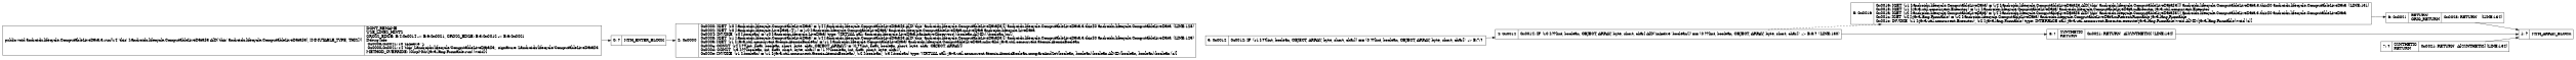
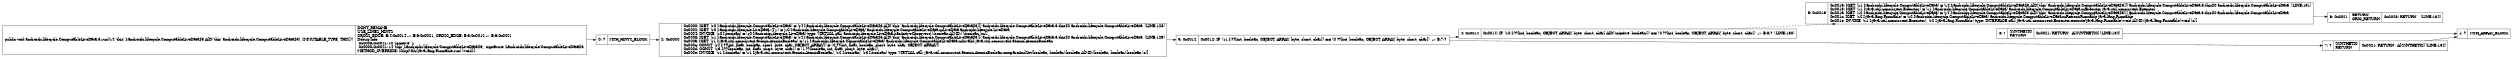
  digraph {
    rankdir=LR
    node [shape=record]
-   n1 [label="{0\:\ ?|MTH_ENTER_BLOCK\l}"]
+   n1 [label="{0\:\ ?|MTH_HINTS_BLOCK\l}"]
    n2 [label="{2\:\ 0x0000|0x0000: IGET  (r0 I:androidx.lifecycle.ComputableLiveData) = (r4 I:androidx.lifecycle.ComputableLiveData$3 A[D('this' androidx.lifecycle.ComputableLiveData$3)]) androidx.lifecycle.ComputableLiveData.3.this$0 androidx.lifecycle.ComputableLiveData  (LINE:128)\l0x0002: IGET  (r0 I:androidx.lifecycle.LiveData\<T\>) = (r0 I:androidx.lifecycle.ComputableLiveData) androidx.lifecycle.ComputableLiveData.mLiveData androidx.lifecycle.LiveData \l0x0004: INVOKE  (r0 I:boolean) = (r0 I:androidx.lifecycle.LiveData) type: VIRTUAL call: androidx.lifecycle.LiveData.hasActiveObservers():boolean A[MD:():boolean (m)]\l0x0008: IGET  (r1 I:androidx.lifecycle.ComputableLiveData) = (r4 I:androidx.lifecycle.ComputableLiveData$3 A[D('this' androidx.lifecycle.ComputableLiveData$3)]) androidx.lifecycle.ComputableLiveData.3.this$0 androidx.lifecycle.ComputableLiveData  (LINE:129)\l0x000a: IGET  (r1 I:java.util.concurrent.atomic.AtomicBoolean) = (r1 I:androidx.lifecycle.ComputableLiveData) androidx.lifecycle.ComputableLiveData.mInvalid java.util.concurrent.atomic.AtomicBoolean \l0x000c: CONST  (r2 I:??[int, float, boolean, short, byte, char, OBJECT, ARRAY]) = (0 ??[int, float, boolean, short, byte, char, OBJECT, ARRAY]) \l0x000d: CONST  (r3 I:??[boolean, int, float, short, byte, char]) = (1 ??[boolean, int, float, short, byte, char]) \l0x000e: INVOKE  (r1 I:boolean) = (r1 I:java.util.concurrent.atomic.AtomicBoolean), (r2 I:boolean), (r3 I:boolean) type: VIRTUAL call: java.util.concurrent.atomic.AtomicBoolean.compareAndSet(boolean, boolean):boolean A[MD:(boolean, boolean):boolean (c)]\l}"]
    n3 [label="{3\:\ 0x0012|0x0012: IF  (r1 I:??[int, boolean, OBJECT, ARRAY, byte, short, char]) == (0 ??[int, boolean, OBJECT, ARRAY, byte, short, char])  \-\> B:7:? \l}"]
    n4 [label="{4\:\ 0x0014|0x0014: IF  (r0 I:??[int, boolean, OBJECT, ARRAY, byte, short, char] A[D('isActive' boolean)]) == (0 ??[int, boolean, OBJECT, ARRAY, byte, short, char])  \-\> B:8:?  (LINE:130)\l}"]
    n5 [label="{7\:\ ?|SYNTHETIC\lRETURN\l|0x0021: RETURN   A[SYNTHETIC] (LINE:134)\l}"]
    n6 [label="{5\:\ 0x0016|0x0016: IGET  (r1 I:androidx.lifecycle.ComputableLiveData) = (r4 I:androidx.lifecycle.ComputableLiveData$3 A[D('this' androidx.lifecycle.ComputableLiveData$3)]) androidx.lifecycle.ComputableLiveData.3.this$0 androidx.lifecycle.ComputableLiveData  (LINE:131)\l0x0018: IGET  (r1 I:java.util.concurrent.Executor) = (r1 I:androidx.lifecycle.ComputableLiveData) androidx.lifecycle.ComputableLiveData.mExecutor java.util.concurrent.Executor \l0x001a: IGET  (r2 I:androidx.lifecycle.ComputableLiveData) = (r4 I:androidx.lifecycle.ComputableLiveData$3 A[D('this' androidx.lifecycle.ComputableLiveData$3)]) androidx.lifecycle.ComputableLiveData.3.this$0 androidx.lifecycle.ComputableLiveData \l0x001c: IGET  (r2 I:java.lang.Runnable) = (r2 I:androidx.lifecycle.ComputableLiveData) androidx.lifecycle.ComputableLiveData.mRefreshRunnable java.lang.Runnable \l0x001e: INVOKE  (r1 I:java.util.concurrent.Executor), (r2 I:java.lang.Runnable) type: INTERFACE call: java.util.concurrent.Executor.execute(java.lang.Runnable):void A[MD:(java.lang.Runnable):void (c)]\l}"]
    n7 [label="{8\:\ ?|SYNTHETIC\lRETURN\l|0x0021: RETURN   A[SYNTHETIC] (LINE:134)\l}"]
    n8 [label="{1\:\ ?|MTH_ARRAY_BLOCK\l}"]
    n9 [label="{6\:\ 0x0021|RETURN\lORIG_RETURN\l|0x0028: RETURN    (LINE:134)\l}"]
    n10 [label="{public void androidx.lifecycle.ComputableLiveData.3.run((r4 'this' I:androidx.lifecycle.ComputableLiveData$3 A[D('this' androidx.lifecycle.ComputableLiveData$3), IMMUTABLE_TYPE, THIS]))  | DONT_RENAME\lUSE_LINES_HINTS\lCROSS_EDGE: B:4:0x0014 \-\> B:6:0x0021, CROSS_EDGE: B:3:0x0012 \-\> B:6:0x0021\lDebug Info:\l  0x0008\-0x0021: r0 'isActive' Z\l  0x0000\-0x0021: r4 'this' Landroidx\/lifecycle\/ComputableLiveData$3;, signature: Landroidx\/lifecycle\/ComputableLiveData$3;\lMETHOD_OVERRIDE: [ClspMth\{java.lang.Runnable.run():void\}]\l}"]
    n1 -> n2
+   n2 -> n3
    n3 -> n4 [style=solid]
+   n3 -> n5
    n4 -> n6 [style=dashed]
-   n4 -> n7
    n5 -> n8
    n6 -> n9
    n7 -> n8
-   n9 -> n8
    n10 -> n1
  }
